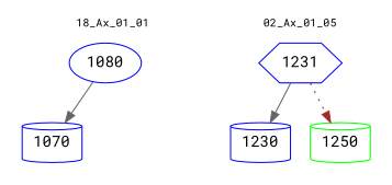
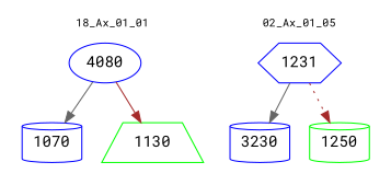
  digraph {
    fontname="Roboto Mono"
    node [color=blue fontname="Roboto Mono" shape=cylinder]
    edge [color=gray40 fontname="Roboto Mono" style=solid]
-   n1 [label=1080 shape=ellipse]
+   n1 [label=4080 shape=ellipse]
    n2 [label=1070]
+   n3 [color=green label=1130 shape=trapezium]
    n4 [label=1231 shape=hexagon]
-   n5 [label=1230]
+   n5 [label=3230]
    n6 [color=green label=1250]
    subgraph cluster_1 {
      color=white
      fontsize=10
      label="18_Ax_01_01"
      n1
      n2
+     n3
    }
    subgraph cluster_2 {
      color=white
      fontsize=10
      label="02_Ax_01_05"
      n4
      n5
      n6
    }
    n1 -> n2
+   n1 -> n3 [color=brown]
    n4 -> n5
    n4 -> n6 [color=brown style=dotted]
  }
